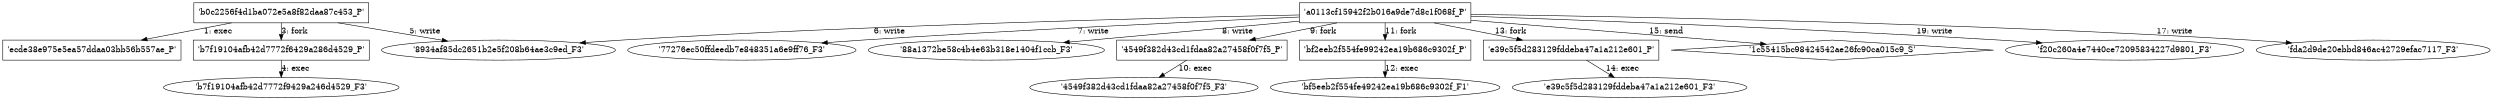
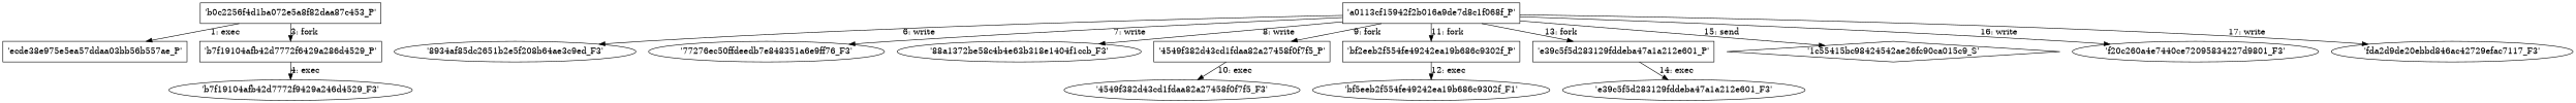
  digraph {
    engine=neato
    fixedsize=false
    fontsize=10
    nodesep=0.3
    rankdir=TB
    ranksep=0
    splines=true
    node [node_type=Process shape=ellipse]
    "'b0c2256f4d1ba072e5a8f82daa87c453_P'" [shape=box]
    "'ecde38e975e5ea57ddaa03bb56b557ae_P'" [shape=box]
    n3 [label="'b7f19104afb42d7772f6429a286d4529_P'" shape=box]
    "'8934af85dc2651b2e5f208b64ae3c9ed_F3'" [node_type=file]
    n5 [label="'b7f19104afb42d7772f9429a246d4529_F3'" node_type=File]
    "'a0113cf15942f2b016a9de7d8c1f068f_P'" [shape=box]
    "'77276ec50ffdeedb7e848351a6e9ff76_F3'" [node_type=file]
    "'88a1372be58c4b4e63b318e1404f1ccb_F3'" [node_type=file]
    "'4549f382d43cd1fdaa82a27458f0f7f5_P'" [shape=box]
-   "'bf2eeb2f554fe49242ea19b686c9302f_P'" [shape=box label="'bf2eeb2f554fe99242ea19b686c9302f_P'"]
+   "'bf2eeb2f554fe49242ea19b686c9302f_P'" [shape=box]
    "'e39c5f5d283129fddeba47a1a212e601_P'" [shape=box]
    "'1c55415bc98424542ae26fc90ca015c9_S'" [node_type=Socket shape=diamond]
    n13 [label="'f20c260a4e7440ce72095834227d9801_F3'" node_type=file]
    "'fda2d9de20ebbd846ac42729efac7117_F3'" [node_type=file]
    "'4549f382d43cd1fdaa82a27458f0f7f5_F3'" [node_type=File]
    n16 [label="'bf5eeb2f554fe49242ea19b686c9302f_F1'" node_type=File]
    "'e39c5f5d283129fddeba47a1a212e601_F3'" [node_type=File]
    "'b0c2256f4d1ba072e5a8f82daa87c453_P'" -> "'ecde38e975e5ea57ddaa03bb56b557ae_P'" [label="1: exec"]
    "'b0c2256f4d1ba072e5a8f82daa87c453_P'" -> n3 [label="3: fork"]
-   "'b0c2256f4d1ba072e5a8f82daa87c453_P'" -> "'8934af85dc2651b2e5f208b64ae3c9ed_F3'" [label="5: write"]
    n3 -> n5 [label="4: exec"]
    "'a0113cf15942f2b016a9de7d8c1f068f_P'" -> "'8934af85dc2651b2e5f208b64ae3c9ed_F3'" [label="6: write"]
    "'a0113cf15942f2b016a9de7d8c1f068f_P'" -> "'77276ec50ffdeedb7e848351a6e9ff76_F3'" [label="7: write"]
    "'a0113cf15942f2b016a9de7d8c1f068f_P'" -> "'88a1372be58c4b4e63b318e1404f1ccb_F3'" [label="8: write"]
    "'a0113cf15942f2b016a9de7d8c1f068f_P'" -> "'4549f382d43cd1fdaa82a27458f0f7f5_P'" [label="9: fork"]
    "'a0113cf15942f2b016a9de7d8c1f068f_P'" -> "'bf2eeb2f554fe49242ea19b686c9302f_P'" [label="11: fork"]
    "'a0113cf15942f2b016a9de7d8c1f068f_P'" -> "'e39c5f5d283129fddeba47a1a212e601_P'" [label="13: fork"]
    "'a0113cf15942f2b016a9de7d8c1f068f_P'" -> "'1c55415bc98424542ae26fc90ca015c9_S'" [label="15: send"]
-   "'a0113cf15942f2b016a9de7d8c1f068f_P'" -> n13 [label="19: write"]
+   "'a0113cf15942f2b016a9de7d8c1f068f_P'" -> n13 [label="16: write"]
    "'a0113cf15942f2b016a9de7d8c1f068f_P'" -> "'fda2d9de20ebbd846ac42729efac7117_F3'" [label="17: write"]
    "'4549f382d43cd1fdaa82a27458f0f7f5_P'" -> "'4549f382d43cd1fdaa82a27458f0f7f5_F3'" [label="10: exec"]
    "'bf2eeb2f554fe49242ea19b686c9302f_P'" -> n16 [label="12: exec"]
    "'e39c5f5d283129fddeba47a1a212e601_P'" -> "'e39c5f5d283129fddeba47a1a212e601_F3'" [label="14: exec"]
  }
